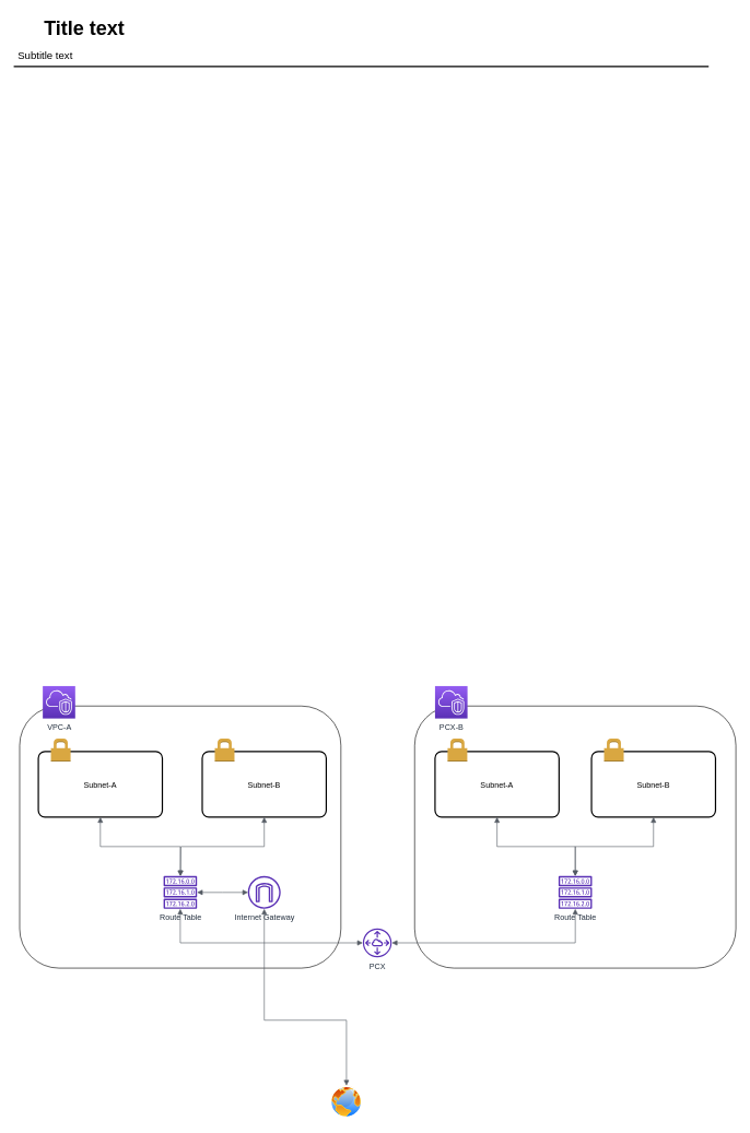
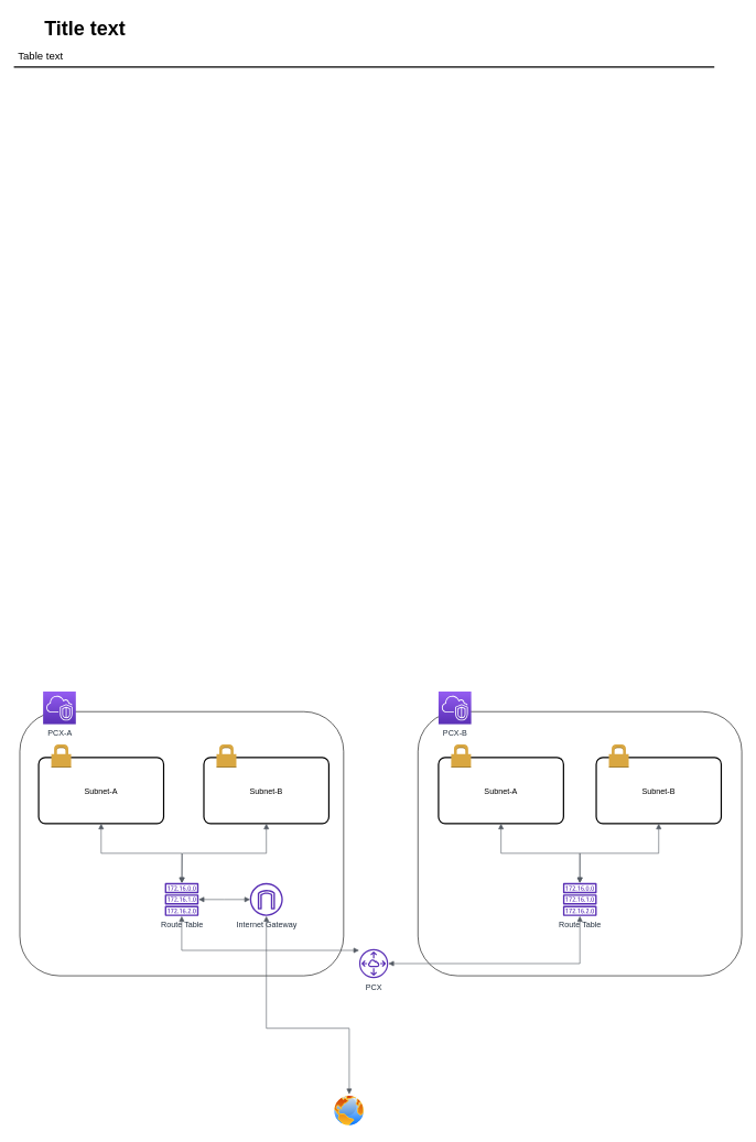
  <mxCell id="0" />
  <mxCell id="1" parent="0" />
  <mxCell id="2" value="Title text" style="text;html=1;resizable=0;points=[];autosize=1;align=left;verticalAlign=top;spacingTop=-4;fontSize=30;fontStyle=1" parent="1" vertex="1"><mxGeometry x="64.5" y="20.5" width="130" height="40" as="geometry" /></mxCell>
- <mxCell id="3" value="Subtitle text&lt;br style=&quot;font-size: 16px&quot;&gt;" style="text;html=1;resizable=0;points=[];autosize=1;align=left;verticalAlign=top;spacingTop=-4;fontSize=16;" parent="1" vertex="1"><mxGeometry x="24.5" y="70.5" width="100" height="20" as="geometry" /></mxCell>
+ <mxCell id="3" value="Table text&lt;br style=&quot;font-size: 16px&quot;&gt;" style="text;html=1;resizable=0;points=[];autosize=1;align=left;verticalAlign=top;spacingTop=-4;fontSize=16;" parent="1" vertex="1"><mxGeometry x="24.5" y="70.5" width="100" height="20" as="geometry" /></mxCell>
  <mxCell id="4" value="" style="line;strokeWidth=2;html=1;fontSize=14;" parent="1" vertex="1"><mxGeometry x="20.5" y="95.5" width="1060" height="10" as="geometry" /></mxCell>
  <mxCell id="5" value="" style="rounded=1;whiteSpace=wrap;html=1;" vertex="1" parent="1"><mxGeometry x="29.5" y="1076.5" width="490" height="400" as="geometry" /></mxCell>
- <mxCell id="6" value="VPC-A" style="outlineConnect=0;fontColor=#232F3E;gradientColor=#945DF2;gradientDirection=north;fillColor=#5A30B5;strokeColor=#ffffff;dashed=0;verticalLabelPosition=bottom;verticalAlign=top;align=center;html=1;fontSize=12;fontStyle=0;aspect=fixed;shape=mxgraph.aws4.resourceIcon;resIcon=mxgraph.aws4.vpc;" vertex="1" parent="1"><mxGeometry x="64.75" y="1046" width="49.5" height="49.5" as="geometry" /></mxCell>
+ <mxCell id="6" value="PCX-A" style="outlineConnect=0;fontColor=#232F3E;gradientColor=#945DF2;gradientDirection=north;fillColor=#5A30B5;strokeColor=#ffffff;dashed=0;verticalLabelPosition=bottom;verticalAlign=top;align=center;html=1;fontSize=12;fontStyle=0;aspect=fixed;shape=mxgraph.aws4.resourceIcon;resIcon=mxgraph.aws4.vpc;" vertex="1" parent="1"><mxGeometry x="64.75" y="1046" width="49.5" height="49.5" as="geometry" /></mxCell>
  <mxCell id="7" value="Route Table" style="outlineConnect=0;fontColor=#232F3E;gradientColor=none;fillColor=#5A30B5;strokeColor=none;dashed=0;verticalLabelPosition=bottom;verticalAlign=top;align=center;html=1;fontSize=12;fontStyle=0;aspect=fixed;pointerEvents=1;shape=mxgraph.aws4.route_table;" vertex="1" parent="1"><mxGeometry x="248.84" y="1336" width="51.32" height="50" as="geometry" /></mxCell>
  <mxCell id="8" value="&lt;div&gt;Internet Gateway&lt;/div&gt;" style="outlineConnect=0;fontColor=#232F3E;gradientColor=none;fillColor=#5A30B5;strokeColor=none;dashed=0;verticalLabelPosition=bottom;verticalAlign=top;align=center;html=1;fontSize=12;fontStyle=0;aspect=fixed;pointerEvents=1;shape=mxgraph.aws4.internet_gateway;" vertex="1" parent="1"><mxGeometry x="377.58" y="1336" width="50" height="50" as="geometry" /></mxCell>
- <mxCell id="9" value="PCX" style="outlineConnect=0;fontColor=#232F3E;gradientColor=none;fillColor=#5A30B5;strokeColor=none;dashed=0;verticalLabelPosition=bottom;verticalAlign=top;align=center;html=1;fontSize=12;fontStyle=0;aspect=fixed;pointerEvents=1;shape=mxgraph.aws4.peering;" vertex="1" parent="1"><mxGeometry x="553" y="1416" width="44" height="44" as="geometry" /></mxCell>
+ <mxCell id="9" value="PCX" style="outlineConnect=0;fontColor=#232F3E;gradientColor=none;fillColor=#5A30B5;strokeColor=none;dashed=0;verticalLabelPosition=bottom;verticalAlign=top;align=center;html=1;fontSize=12;fontStyle=0;aspect=fixed;pointerEvents=1;shape=mxgraph.aws4.peering;" vertex="1" parent="1"><mxGeometry x="543" y="1436" width="44" height="44" as="geometry" /></mxCell>
  <mxCell id="10" value="" style="rounded=1;whiteSpace=wrap;html=1;" vertex="1" parent="1"><mxGeometry x="632" y="1076.5" width="490" height="400" as="geometry" /></mxCell>
  <mxCell id="11" value="PCX-B" style="outlineConnect=0;fontColor=#232F3E;gradientColor=#945DF2;gradientDirection=north;fillColor=#5A30B5;strokeColor=#ffffff;dashed=0;verticalLabelPosition=bottom;verticalAlign=top;align=center;html=1;fontSize=12;fontStyle=0;aspect=fixed;shape=mxgraph.aws4.resourceIcon;resIcon=mxgraph.aws4.vpc;" vertex="1" parent="1"><mxGeometry x="663.09" y="1046" width="49.5" height="49.5" as="geometry" /></mxCell>
  <mxCell id="12" value="" style="group" vertex="1" connectable="0" parent="1"><mxGeometry x="58" y="1126" width="189.16" height="120" as="geometry" /></mxCell>
  <mxCell id="13" value="Subnet-A" style="rounded=1;arcSize=10;dashed=0;fillColor=none;gradientColor=none;strokeWidth=2;" vertex="1" parent="12"><mxGeometry y="20" width="189.16" height="100" as="geometry" /></mxCell>
  <mxCell id="14" value="" style="dashed=0;html=1;shape=mxgraph.aws3.permissions;fillColor=#D9A741;gradientColor=none;dashed=0;" vertex="1" parent="12"><mxGeometry x="19.16" width="30" height="35" as="geometry" /></mxCell>
  <mxCell id="15" value="" style="group" vertex="1" connectable="0" parent="1"><mxGeometry x="308" y="1126" width="189.16" height="120" as="geometry" /></mxCell>
  <mxCell id="16" value="Subnet-B" style="rounded=1;arcSize=10;dashed=0;fillColor=none;gradientColor=none;strokeWidth=2;" vertex="1" parent="15"><mxGeometry y="20" width="189.16" height="100" as="geometry" /></mxCell>
  <mxCell id="17" value="" style="dashed=0;html=1;shape=mxgraph.aws3.permissions;fillColor=#D9A741;gradientColor=none;dashed=0;" vertex="1" parent="15"><mxGeometry x="19.16" width="30" height="35" as="geometry" /></mxCell>
  <mxCell id="18" value="" style="group" vertex="1" connectable="0" parent="1"><mxGeometry x="663.09" y="1126" width="189.16" height="120" as="geometry" /></mxCell>
  <mxCell id="19" value="Subnet-A" style="rounded=1;arcSize=10;dashed=0;fillColor=none;gradientColor=none;strokeWidth=2;" vertex="1" parent="18"><mxGeometry y="20" width="189.16" height="100" as="geometry" /></mxCell>
  <mxCell id="20" value="" style="dashed=0;html=1;shape=mxgraph.aws3.permissions;fillColor=#D9A741;gradientColor=none;dashed=0;" vertex="1" parent="18"><mxGeometry x="19.16" width="30" height="35" as="geometry" /></mxCell>
  <mxCell id="21" value="" style="group" vertex="1" connectable="0" parent="1"><mxGeometry x="901.75" y="1126" width="189.16" height="120" as="geometry" /></mxCell>
  <mxCell id="22" value="Subnet-B" style="rounded=1;arcSize=10;dashed=0;fillColor=none;gradientColor=none;strokeWidth=2;" vertex="1" parent="21"><mxGeometry y="20" width="189.16" height="100" as="geometry" /></mxCell>
  <mxCell id="23" value="" style="dashed=0;html=1;shape=mxgraph.aws3.permissions;fillColor=#D9A741;gradientColor=none;dashed=0;" vertex="1" parent="21"><mxGeometry x="19.16" width="30" height="35" as="geometry" /></mxCell>
  <mxCell id="24" value="" style="edgeStyle=orthogonalEdgeStyle;html=1;endArrow=block;elbow=vertical;startArrow=block;startFill=1;endFill=1;strokeColor=#545B64;rounded=0;exitX=0.5;exitY=1;exitDx=0;exitDy=0;" edge="1" parent="1" source="13" target="7"><mxGeometry width="100" relative="1" as="geometry"><mxPoint x="518" y="1166" as="sourcePoint" /><mxPoint x="618" y="1166" as="targetPoint" /></mxGeometry></mxCell>
  <mxCell id="25" value="" style="edgeStyle=orthogonalEdgeStyle;html=1;endArrow=block;elbow=vertical;startArrow=block;startFill=1;endFill=1;strokeColor=#545B64;rounded=0;exitX=0.5;exitY=1;exitDx=0;exitDy=0;" edge="1" parent="1" source="16"><mxGeometry width="100" relative="1" as="geometry"><mxPoint x="152.58" y="1246" as="sourcePoint" /><mxPoint x="275" y="1336" as="targetPoint" /></mxGeometry></mxCell>
  <mxCell id="26" value="" style="edgeStyle=orthogonalEdgeStyle;html=1;endArrow=block;elbow=vertical;startArrow=block;startFill=1;endFill=1;strokeColor=#545B64;rounded=0;" edge="1" parent="1" source="7"><mxGeometry width="100" relative="1" as="geometry"><mxPoint x="518" y="1256" as="sourcePoint" /><mxPoint x="378" y="1361" as="targetPoint" /></mxGeometry></mxCell>
  <mxCell id="27" value="" style="aspect=fixed;perimeter=ellipsePerimeter;html=1;align=center;shadow=0;dashed=0;spacingTop=3;image;image=img/lib/active_directory/internet_globe.svg;" vertex="1" parent="1"><mxGeometry x="503" y="1656" width="50" height="50" as="geometry" /></mxCell>
  <mxCell id="28" value="" style="edgeStyle=orthogonalEdgeStyle;html=1;endArrow=block;elbow=vertical;startArrow=block;startFill=1;endFill=1;strokeColor=#545B64;rounded=0;entryX=0.5;entryY=0;entryDx=0;entryDy=0;" edge="1" parent="1" source="8" target="27"><mxGeometry width="100" relative="1" as="geometry"><mxPoint x="388" y="1596" as="sourcePoint" /><mxPoint x="528" y="1606" as="targetPoint" /><Array as="points"><mxPoint x="403" y="1556" /><mxPoint x="528" y="1556" /></Array></mxGeometry></mxCell>
  <mxCell id="29" value="" style="edgeStyle=orthogonalEdgeStyle;html=1;endArrow=block;elbow=vertical;startArrow=block;startFill=1;endFill=1;strokeColor=#545B64;rounded=0;" edge="1" parent="1" source="7" target="9"><mxGeometry width="100" relative="1" as="geometry"><mxPoint x="218" y="1606" as="sourcePoint" /><mxPoint x="618" y="1436" as="targetPoint" /><Array as="points"><mxPoint x="275" y="1438" /></Array></mxGeometry></mxCell>
  <mxCell id="30" value="Route Table" style="outlineConnect=0;fontColor=#232F3E;gradientColor=none;fillColor=#5A30B5;strokeColor=none;dashed=0;verticalLabelPosition=bottom;verticalAlign=top;align=center;html=1;fontSize=12;fontStyle=0;aspect=fixed;pointerEvents=1;shape=mxgraph.aws4.route_table;" vertex="1" parent="1"><mxGeometry x="851.34" y="1336" width="51.32" height="50" as="geometry" /></mxCell>
  <mxCell id="31" value="" style="edgeStyle=orthogonalEdgeStyle;html=1;endArrow=block;elbow=vertical;startArrow=block;startFill=1;endFill=1;strokeColor=#545B64;rounded=0;" edge="1" parent="1" source="9" target="30"><mxGeometry width="100" relative="1" as="geometry"><mxPoint x="598" y="1436" as="sourcePoint" /><mxPoint x="618" y="1436" as="targetPoint" /></mxGeometry></mxCell>
  <mxCell id="32" value="" style="edgeStyle=orthogonalEdgeStyle;html=1;endArrow=block;elbow=vertical;startArrow=block;startFill=1;endFill=1;strokeColor=#545B64;rounded=0;entryX=0.5;entryY=1;entryDx=0;entryDy=0;" edge="1" parent="1" source="30" target="19"><mxGeometry width="100" relative="1" as="geometry"><mxPoint x="518" y="1436" as="sourcePoint" /><mxPoint x="618" y="1436" as="targetPoint" /></mxGeometry></mxCell>
  <mxCell id="33" value="" style="edgeStyle=orthogonalEdgeStyle;html=1;endArrow=block;elbow=vertical;startArrow=block;startFill=1;endFill=1;strokeColor=#545B64;rounded=0;entryX=0.5;entryY=1;entryDx=0;entryDy=0;" edge="1" parent="1" source="30" target="22"><mxGeometry width="100" relative="1" as="geometry"><mxPoint x="877" y="1336" as="sourcePoint" /><mxPoint x="757.67" y="1246" as="targetPoint" /></mxGeometry></mxCell>
